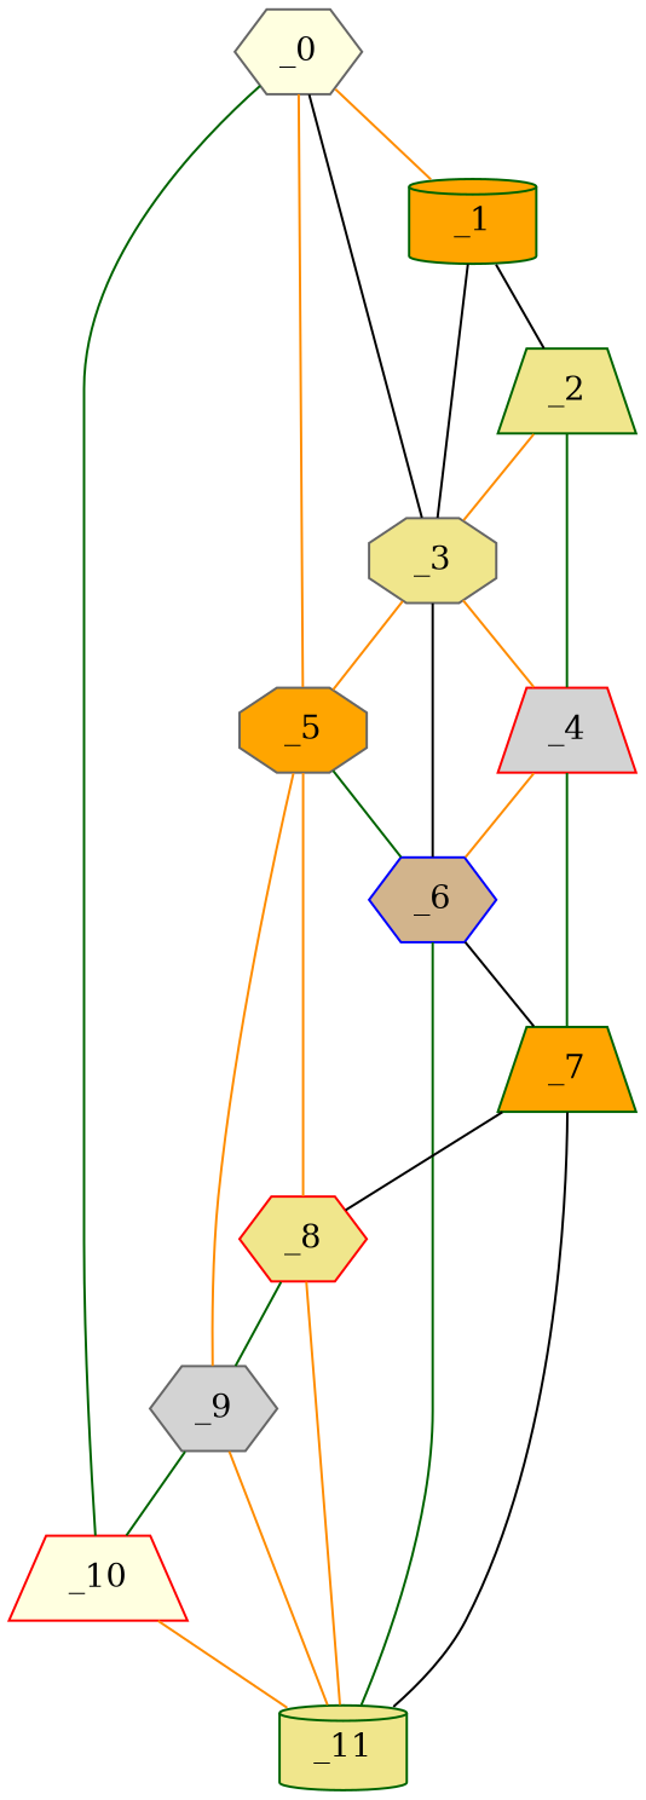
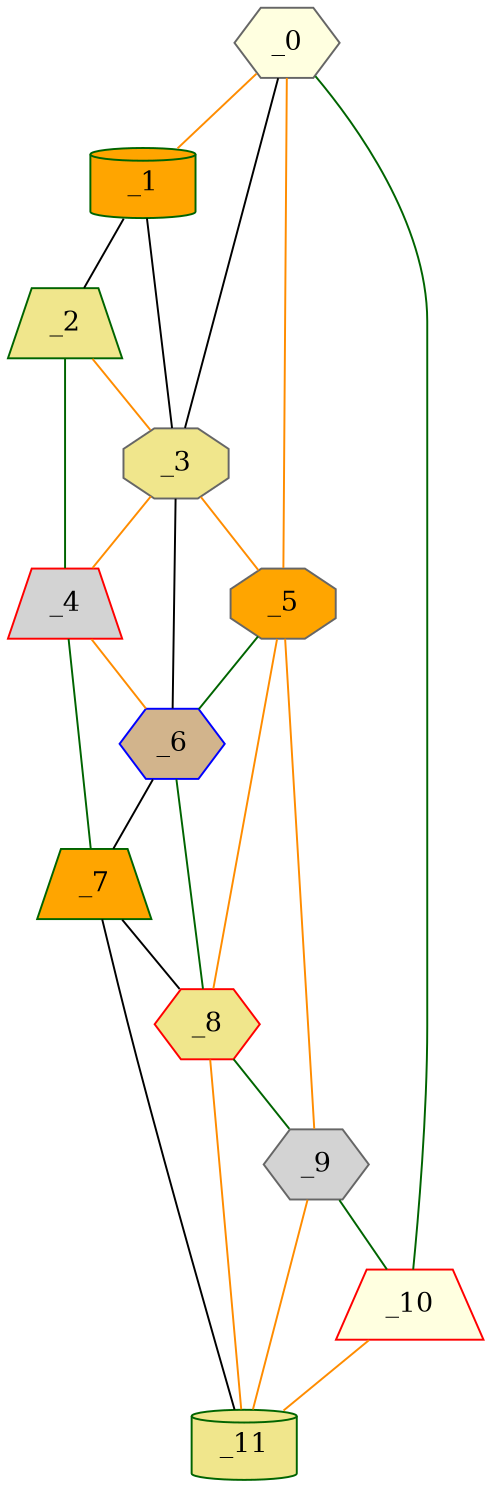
  graph {
    node [color=gray40 fillcolor=khaki shape=hexagon style=filled]
    edge [color=darkorange valence=1]
    _0 [fillcolor=lightyellow x=4 y=87]
    _1 [color=darkgreen fillcolor=orange shape=cylinder x=5 y=80]
    _3 [shape=octagon x=45 y=51]
    _5 [fillcolor=orange shape=octagon x=84 y=61]
    _10 [color=red fillcolor=lightyellow shape=trapezium x=125 y=92]
    _2 [color=darkgreen shape=trapezium x=36 y=36]
    _4 [color=red fillcolor=lightgrey shape=trapezium x=55 y=25]
    _6 [color=blue fillcolor=tan x=88 y=47]
    _8 [color=red x=113 y=68]
    _9 [fillcolor=lightgrey x=124 y=88]
    _11 [color=darkgreen shape=cylinder x=126 y=77]
    _7 [color=darkgreen fillcolor=orange shape=trapezium x=90 y=38]
    _0 -- _1
    _0 -- _3 [color=black]
    _0 -- _5 [valence=2]
    _0 -- _10 [color=darkgreen]
    _1 -- _3 [color=black valence=2]
    _1 -- _2 [color=black]
    _3 -- _5 [valence=2]
    _3 -- _4
    _3 -- _6 [color=black valence=2]
    _5 -- _6 [color=darkgreen valence=2]
    _5 -- _8
    _5 -- _9
    _10 -- _11
    _2 -- _3 [valence=2]
    _2 -- _4 [color=darkgreen]
    _4 -- _6 [valence=2]
    _4 -- _7 [color=darkgreen]
-   _6 -- _11 [color=darkgreen valence=2]
+   _6 -- _8 [color=darkgreen valence=2]
    _6 -- _7 [color=black]
    _8 -- _9 [color=darkgreen valence=2]
    _8 -- _11 [valence=2]
    _9 -- _10 [color=darkgreen valence=2]
    _9 -- _11
    _7 -- _8 [color=black valence=2]
    _7 -- _11 [color=black]
  }
